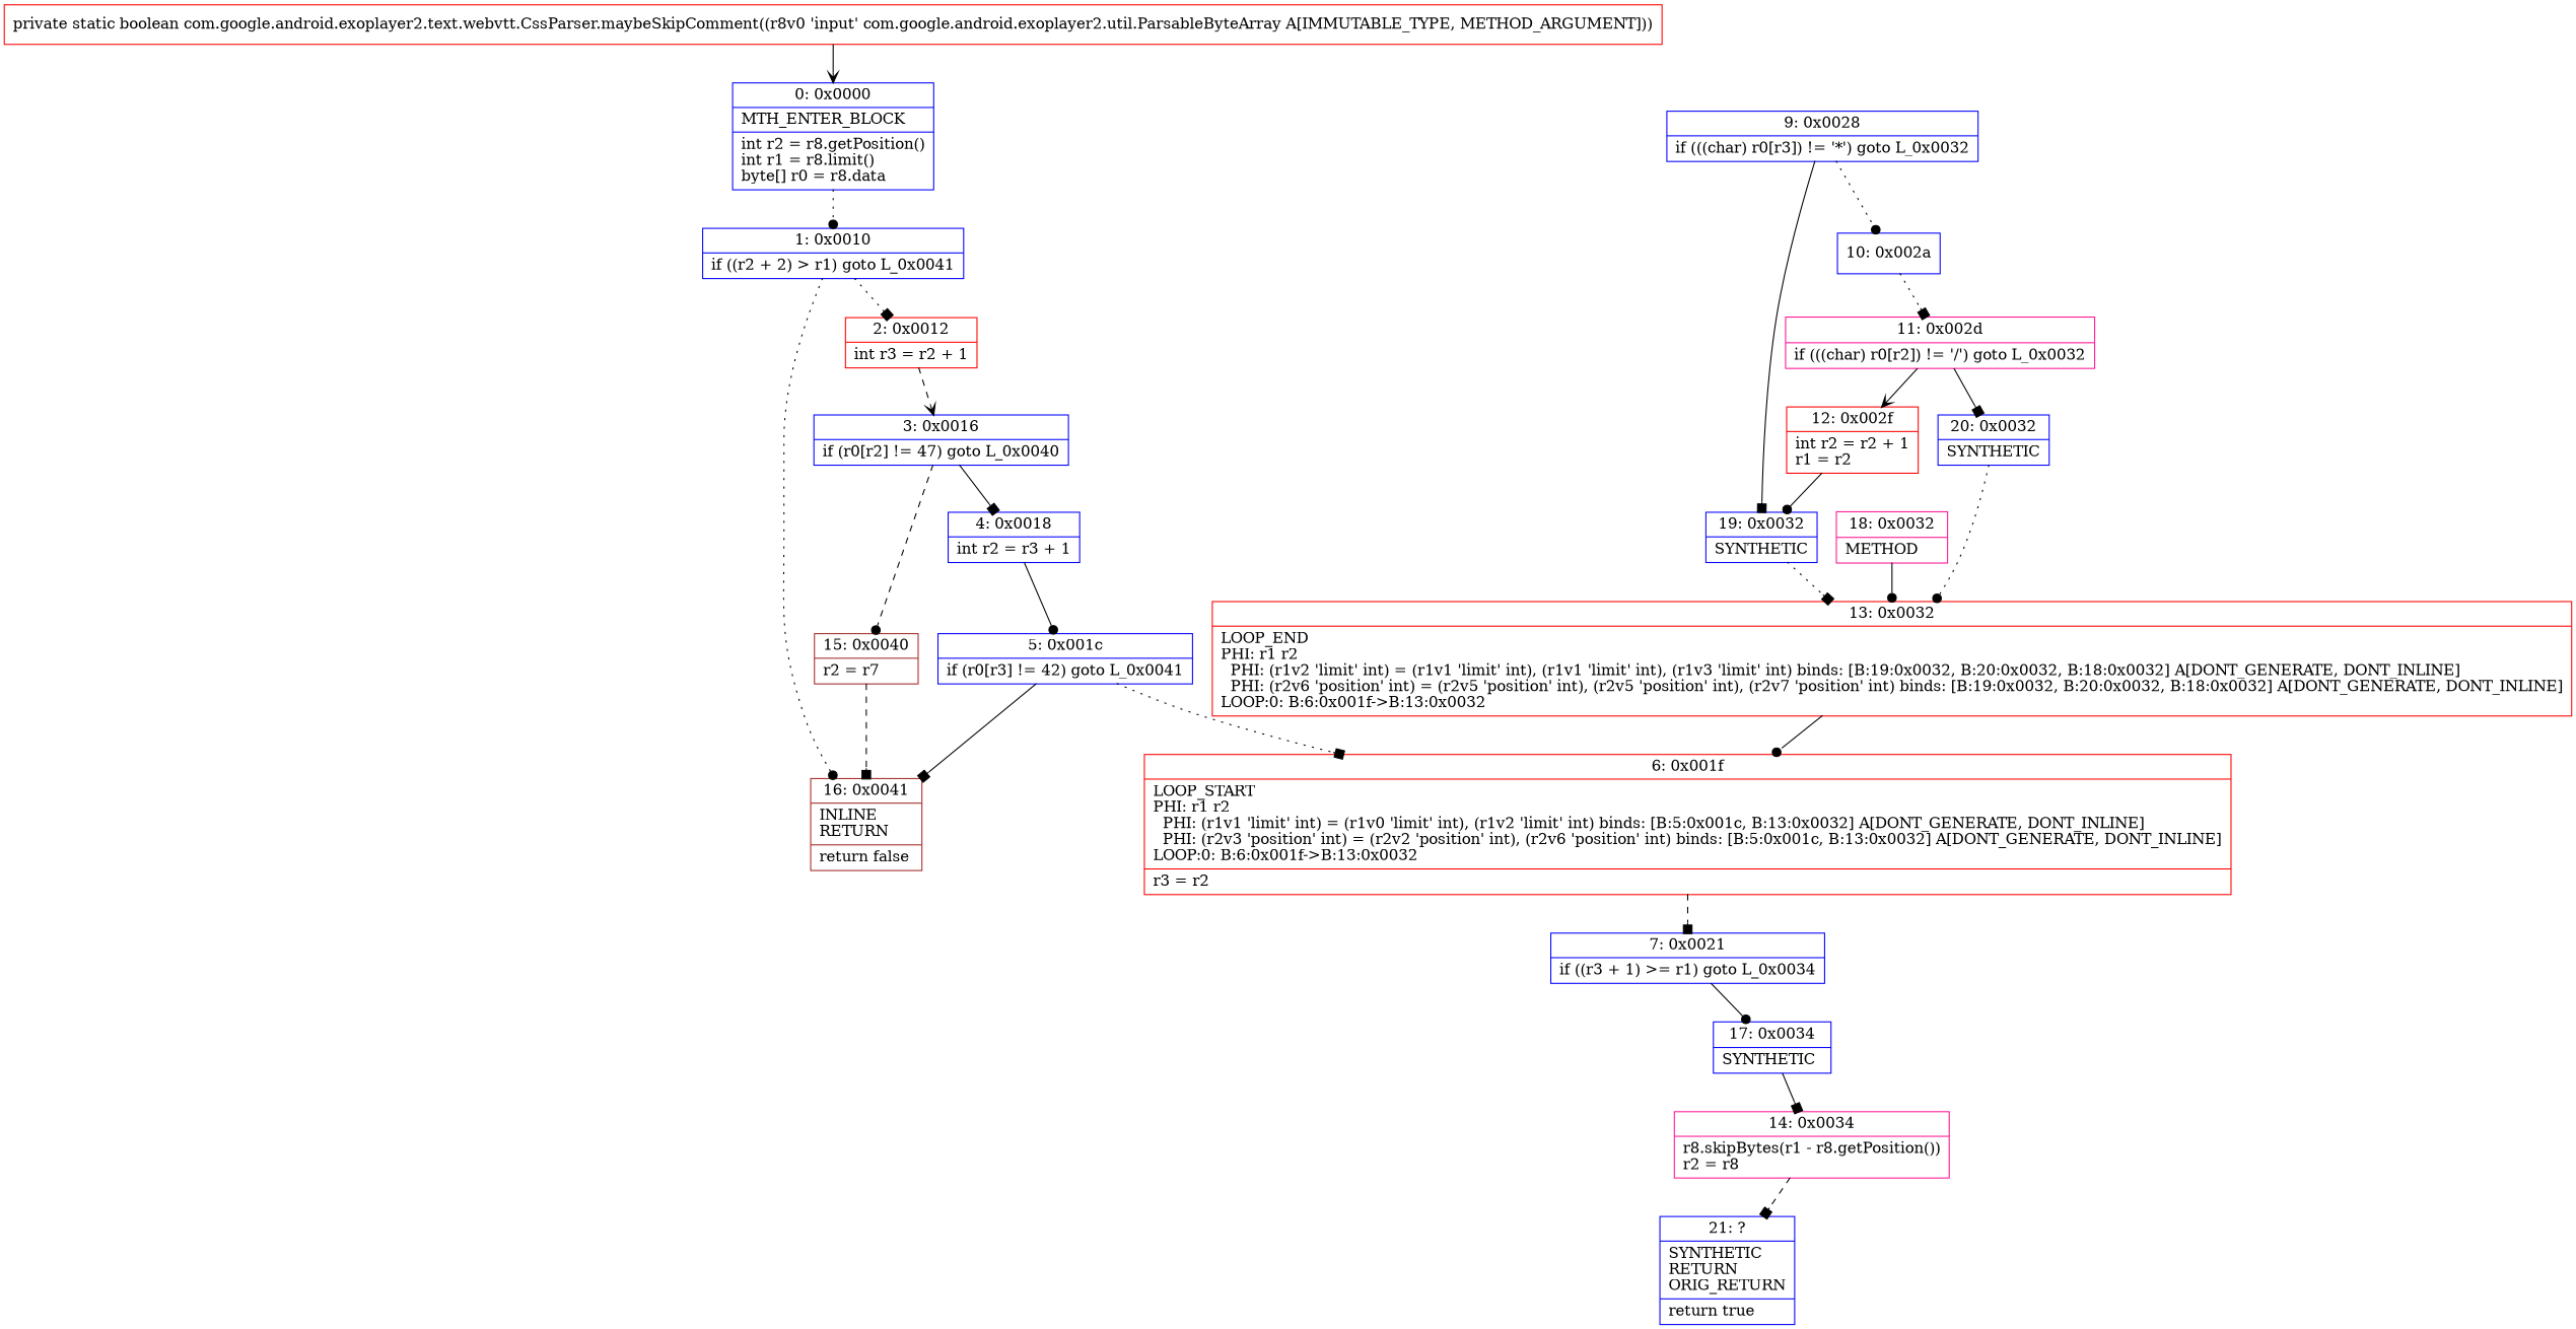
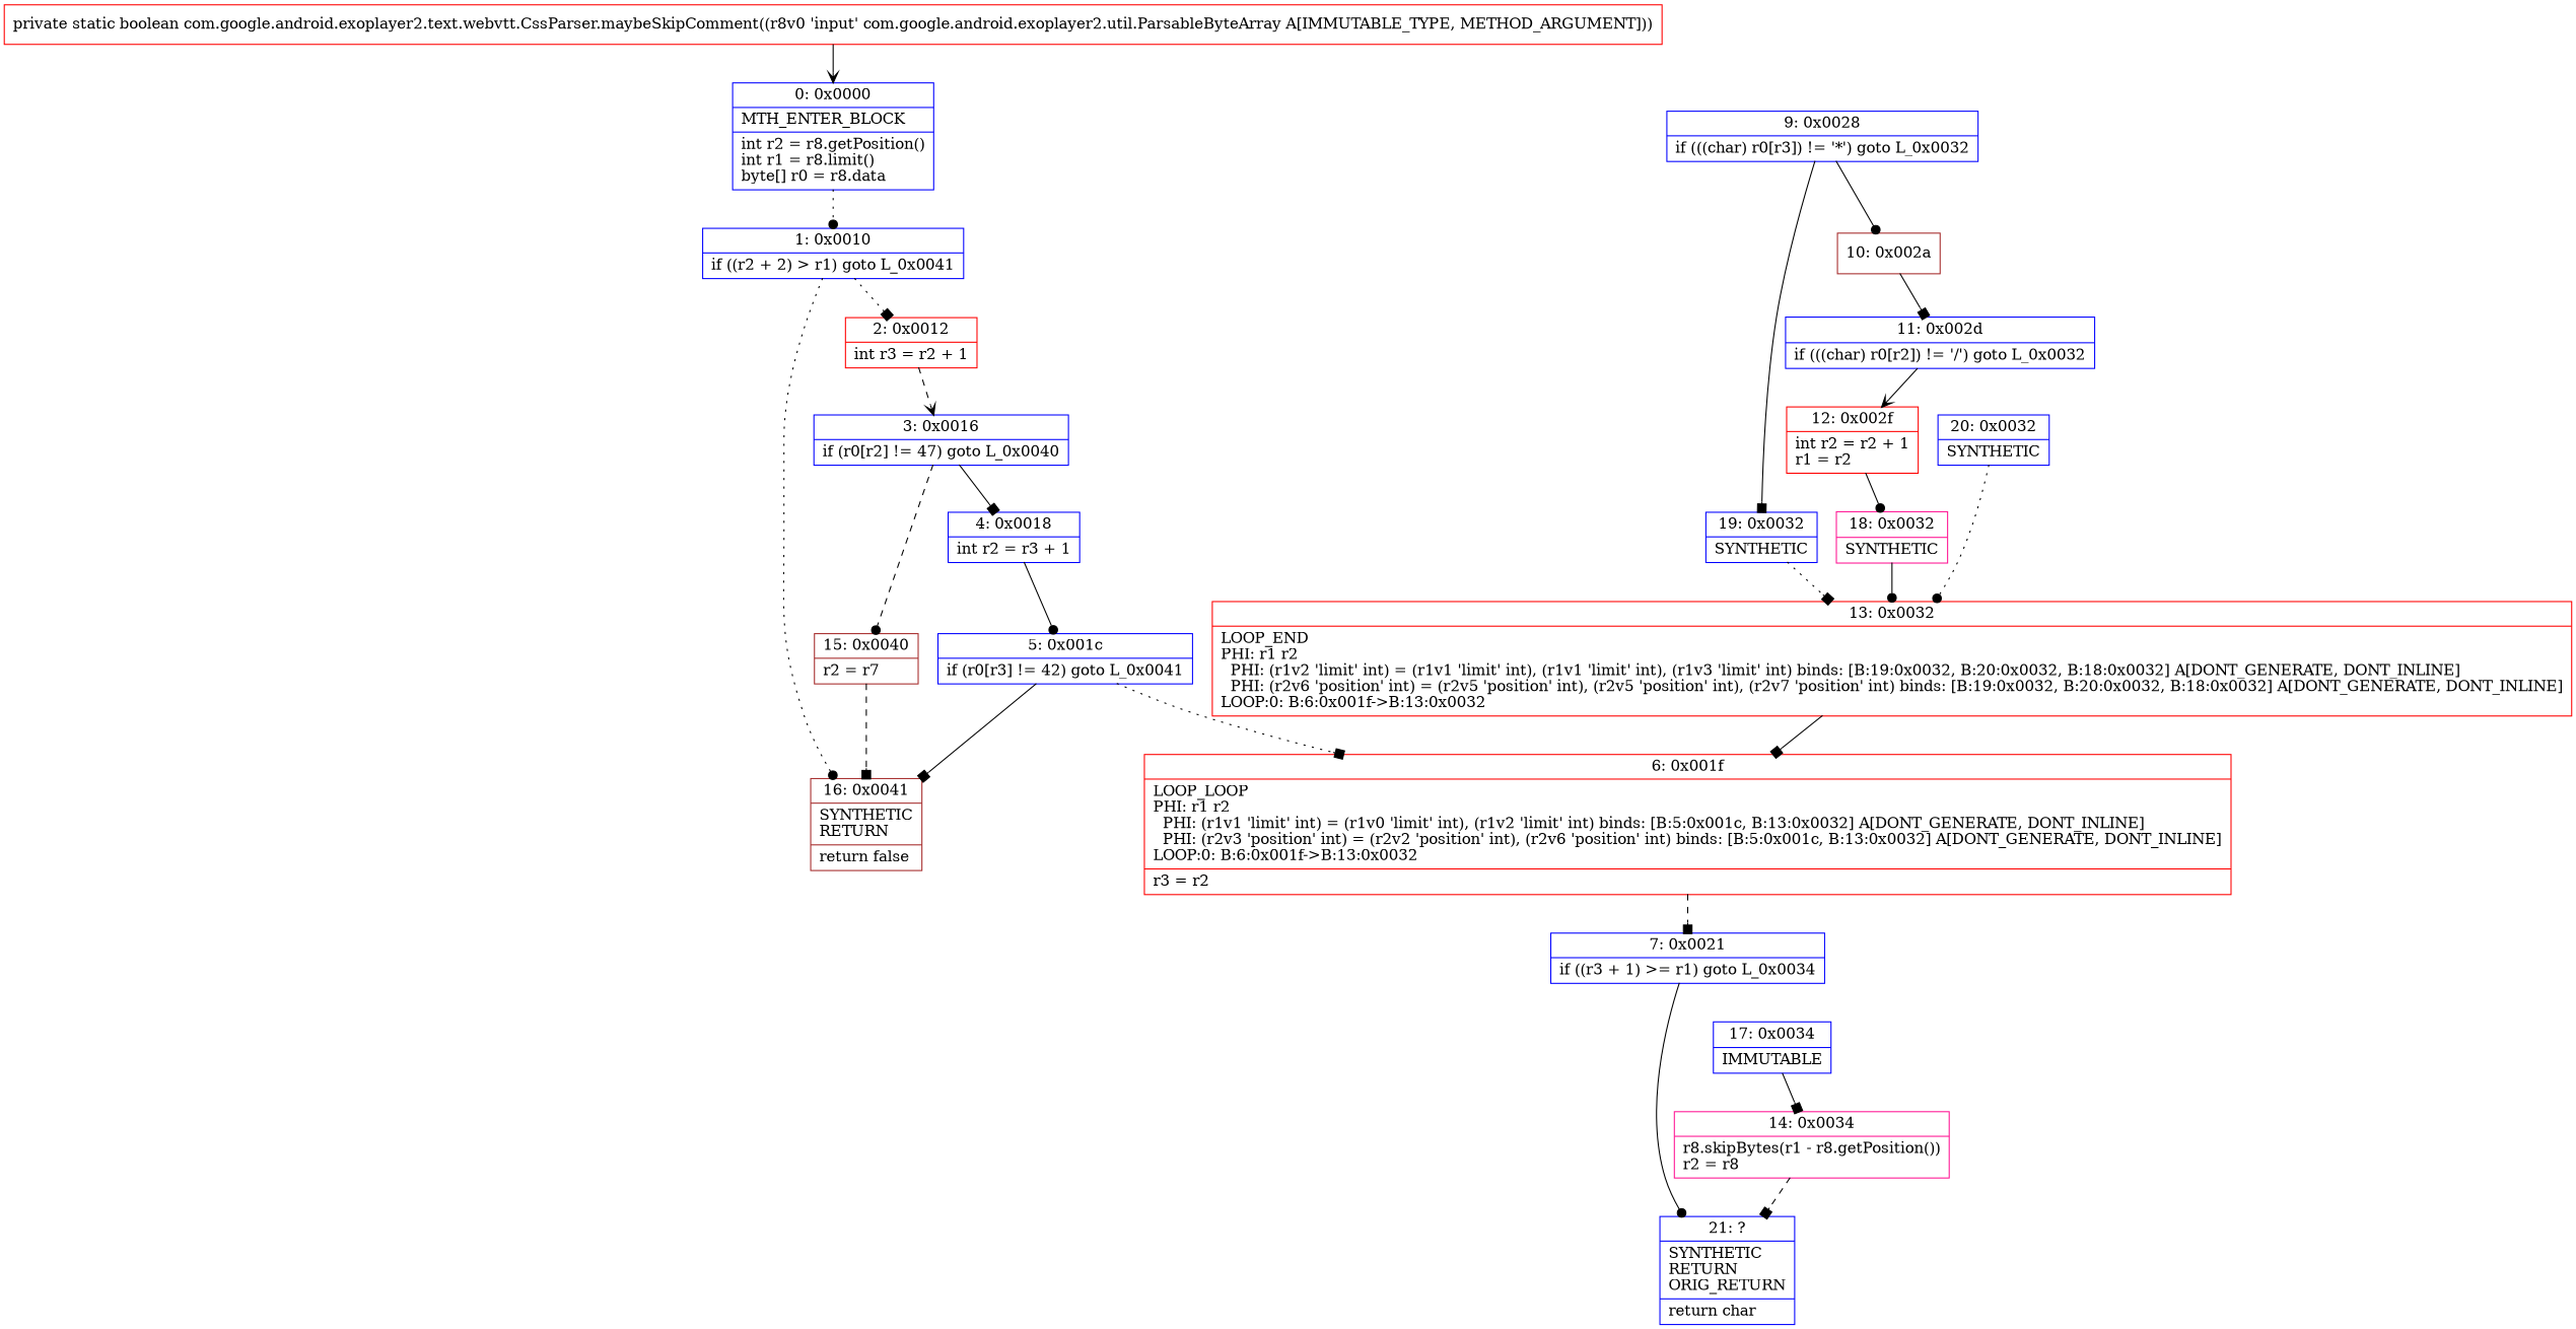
  digraph {
    node [color=blue shape=record]
    edge [arrowhead=box style=solid]
    n1 [label="{0\:\ 0x0000|MTH_ENTER_BLOCK\l|int r2 = r8.getPosition()\lint r1 = r8.limit()\lbyte[] r0 = r8.data\l}"]
    n2 [label="{1\:\ 0x0010|if ((r2 + 2) \> r1) goto L_0x0041\l}"]
    n3 [color=red label="{2\:\ 0x0012|int r3 = r2 + 1\l}"]
-   n4 [color=brown label="{16\:\ 0x0041|INLINE\lRETURN\l|return false\l}"]
+   n4 [color=brown label="{16\:\ 0x0041|SYNTHETIC\lRETURN\l|return false\l}"]
    n5 [label="{3\:\ 0x0016|if (r0[r2] != 47) goto L_0x0040\l}"]
    n6 [label="{4\:\ 0x0018|int r2 = r3 + 1\l}"]
    n7 [color=brown label="{15\:\ 0x0040|r2 = r7\l}"]
    n8 [label="{5\:\ 0x001c|if (r0[r3] != 42) goto L_0x0041\l}"]
-   n9 [color=red label="{6\:\ 0x001f|LOOP_START\lPHI: r1 r2 \l  PHI: (r1v1 'limit' int) = (r1v0 'limit' int), (r1v2 'limit' int) binds: [B:5:0x001c, B:13:0x0032] A[DONT_GENERATE, DONT_INLINE]\l  PHI: (r2v3 'position' int) = (r2v2 'position' int), (r2v6 'position' int) binds: [B:5:0x001c, B:13:0x0032] A[DONT_GENERATE, DONT_INLINE]\lLOOP:0: B:6:0x001f\-\>B:13:0x0032\l|r3 = r2\l}"]
+   n9 [color=red label="{6\:\ 0x001f|LOOP_LOOP\lPHI: r1 r2 \l  PHI: (r1v1 'limit' int) = (r1v0 'limit' int), (r1v2 'limit' int) binds: [B:5:0x001c, B:13:0x0032] A[DONT_GENERATE, DONT_INLINE]\l  PHI: (r2v3 'position' int) = (r2v2 'position' int), (r2v6 'position' int) binds: [B:5:0x001c, B:13:0x0032] A[DONT_GENERATE, DONT_INLINE]\lLOOP:0: B:6:0x001f\-\>B:13:0x0032\l|r3 = r2\l}"]
    n10 [label="{7\:\ 0x0021|if ((r3 + 1) \>= r1) goto L_0x0034\l}"]
-   n11 [label="{17\:\ 0x0034|SYNTHETIC\l}"]
+   n11 [label="{17\:\ 0x0034|IMMUTABLE\l}"]
    n12 [color=deeppink label="{14\:\ 0x0034|r8.skipBytes(r1 \- r8.getPosition())\lr2 = r8\l}"]
    n13 [label="{9\:\ 0x0028|if (((char) r0[r3]) != '*') goto L_0x0032\l}"]
-   n14 [label="{10\:\ 0x002a}"]
+   n14 [color=brown label="{10\:\ 0x002a}"]
    n15 [label="{19\:\ 0x0032|SYNTHETIC\l}"]
-   n16 [color=deeppink label="{11\:\ 0x002d|if (((char) r0[r2]) != '\/') goto L_0x0032\l}"]
+   n16 [label="{11\:\ 0x002d|if (((char) r0[r2]) != '\/') goto L_0x0032\l}"]
    n17 [color=red label="{13\:\ 0x0032|LOOP_END\lPHI: r1 r2 \l  PHI: (r1v2 'limit' int) = (r1v1 'limit' int), (r1v1 'limit' int), (r1v3 'limit' int) binds: [B:19:0x0032, B:20:0x0032, B:18:0x0032] A[DONT_GENERATE, DONT_INLINE]\l  PHI: (r2v6 'position' int) = (r2v5 'position' int), (r2v5 'position' int), (r2v7 'position' int) binds: [B:19:0x0032, B:20:0x0032, B:18:0x0032] A[DONT_GENERATE, DONT_INLINE]\lLOOP:0: B:6:0x001f\-\>B:13:0x0032\l}"]
    n18 [color=red label="{12\:\ 0x002f|int r2 = r2 + 1\lr1 = r2\l}"]
    n19 [label="{20\:\ 0x0032|SYNTHETIC\l}"]
-   n20 [color=deeppink label="{18\:\ 0x0032|METHOD\l}"]
-   n21 [label="{21\:\ ?|SYNTHETIC\lRETURN\lORIG_RETURN\l|return true\l}"]
+   n20 [color=deeppink label="{18\:\ 0x0032|SYNTHETIC\l}"]
+   n21 [label="{21\:\ ?|SYNTHETIC\lRETURN\lORIG_RETURN\l|return char\l}"]
    n22 [color=red label="{private static boolean com.google.android.exoplayer2.text.webvtt.CssParser.maybeSkipComment((r8v0 'input' com.google.android.exoplayer2.util.ParsableByteArray A[IMMUTABLE_TYPE, METHOD_ARGUMENT])) }"]
    n1 -> n2 [arrowhead=dot style=dotted]
    n2 -> n3 [style=dotted]
    n2 -> n4 [arrowhead=dot style=dotted]
    n3 -> n5 [arrowhead=vee style=dashed]
    n5 -> n6
    n5 -> n7 [arrowhead=dot style=dashed]
    n6 -> n8 [arrowhead=dot]
    n7 -> n4 [style=dashed]
    n8 -> n4
    n8 -> n9 [style=dotted]
    n9 -> n10 [style=dashed]
-   n10 -> n11 [arrowhead=dot]
+   n10 -> n21 [arrowhead=dot]
    n11 -> n12
    n12 -> n21 [style=dashed]
-   n13 -> n14 [arrowhead=dot style=dotted]
+   n13 -> n14 [arrowhead=dot]
    n13 -> n15
-   n14 -> n16 [style=dotted]
+   n14 -> n16
    n15 -> n17 [style=dotted]
    n16 -> n18 [arrowhead=vee]
-   n16 -> n19
-   n17 -> n9 [arrowhead=dot]
-   n18 -> n15 [arrowhead=dot]
+   n17 -> n9
+   n18 -> n20 [arrowhead=dot]
    n19 -> n17 [arrowhead=dot style=dotted]
    n20 -> n17 [arrowhead=dot]
    n22 -> n1 [arrowhead=vee]
  }
